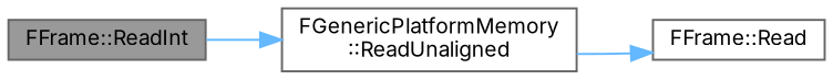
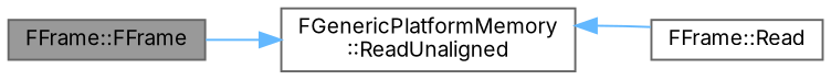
  digraph {
    fontname=Inter
    rankdir=LR
    node [color=grey40 fillcolor=white fontname=Inter fontsize=10 shape=box style=filled]
    edge [color=steelblue1 fontname=Inter fontsize=10 labelfontname=Helvetica labelfontsize=10 style=solid]
-   n1 [color=gray40 fillcolor=grey60 fontcolor=black height=0.2 label="FFrame::ReadInt" width=0.4]
+   n1 [color=gray40 fillcolor=grey60 fontcolor=black height=0.2 label="FFrame::FFrame" width=0.4]
    n2 [height=0.2 label="FGenericPlatformMemory\l::ReadUnaligned" width=0.4]
    n3 [height=0.2 label="FFrame::Read" width=0.4]
    n1 -> n2
-   n2 -> n3
+   n3 -> n2
  }
